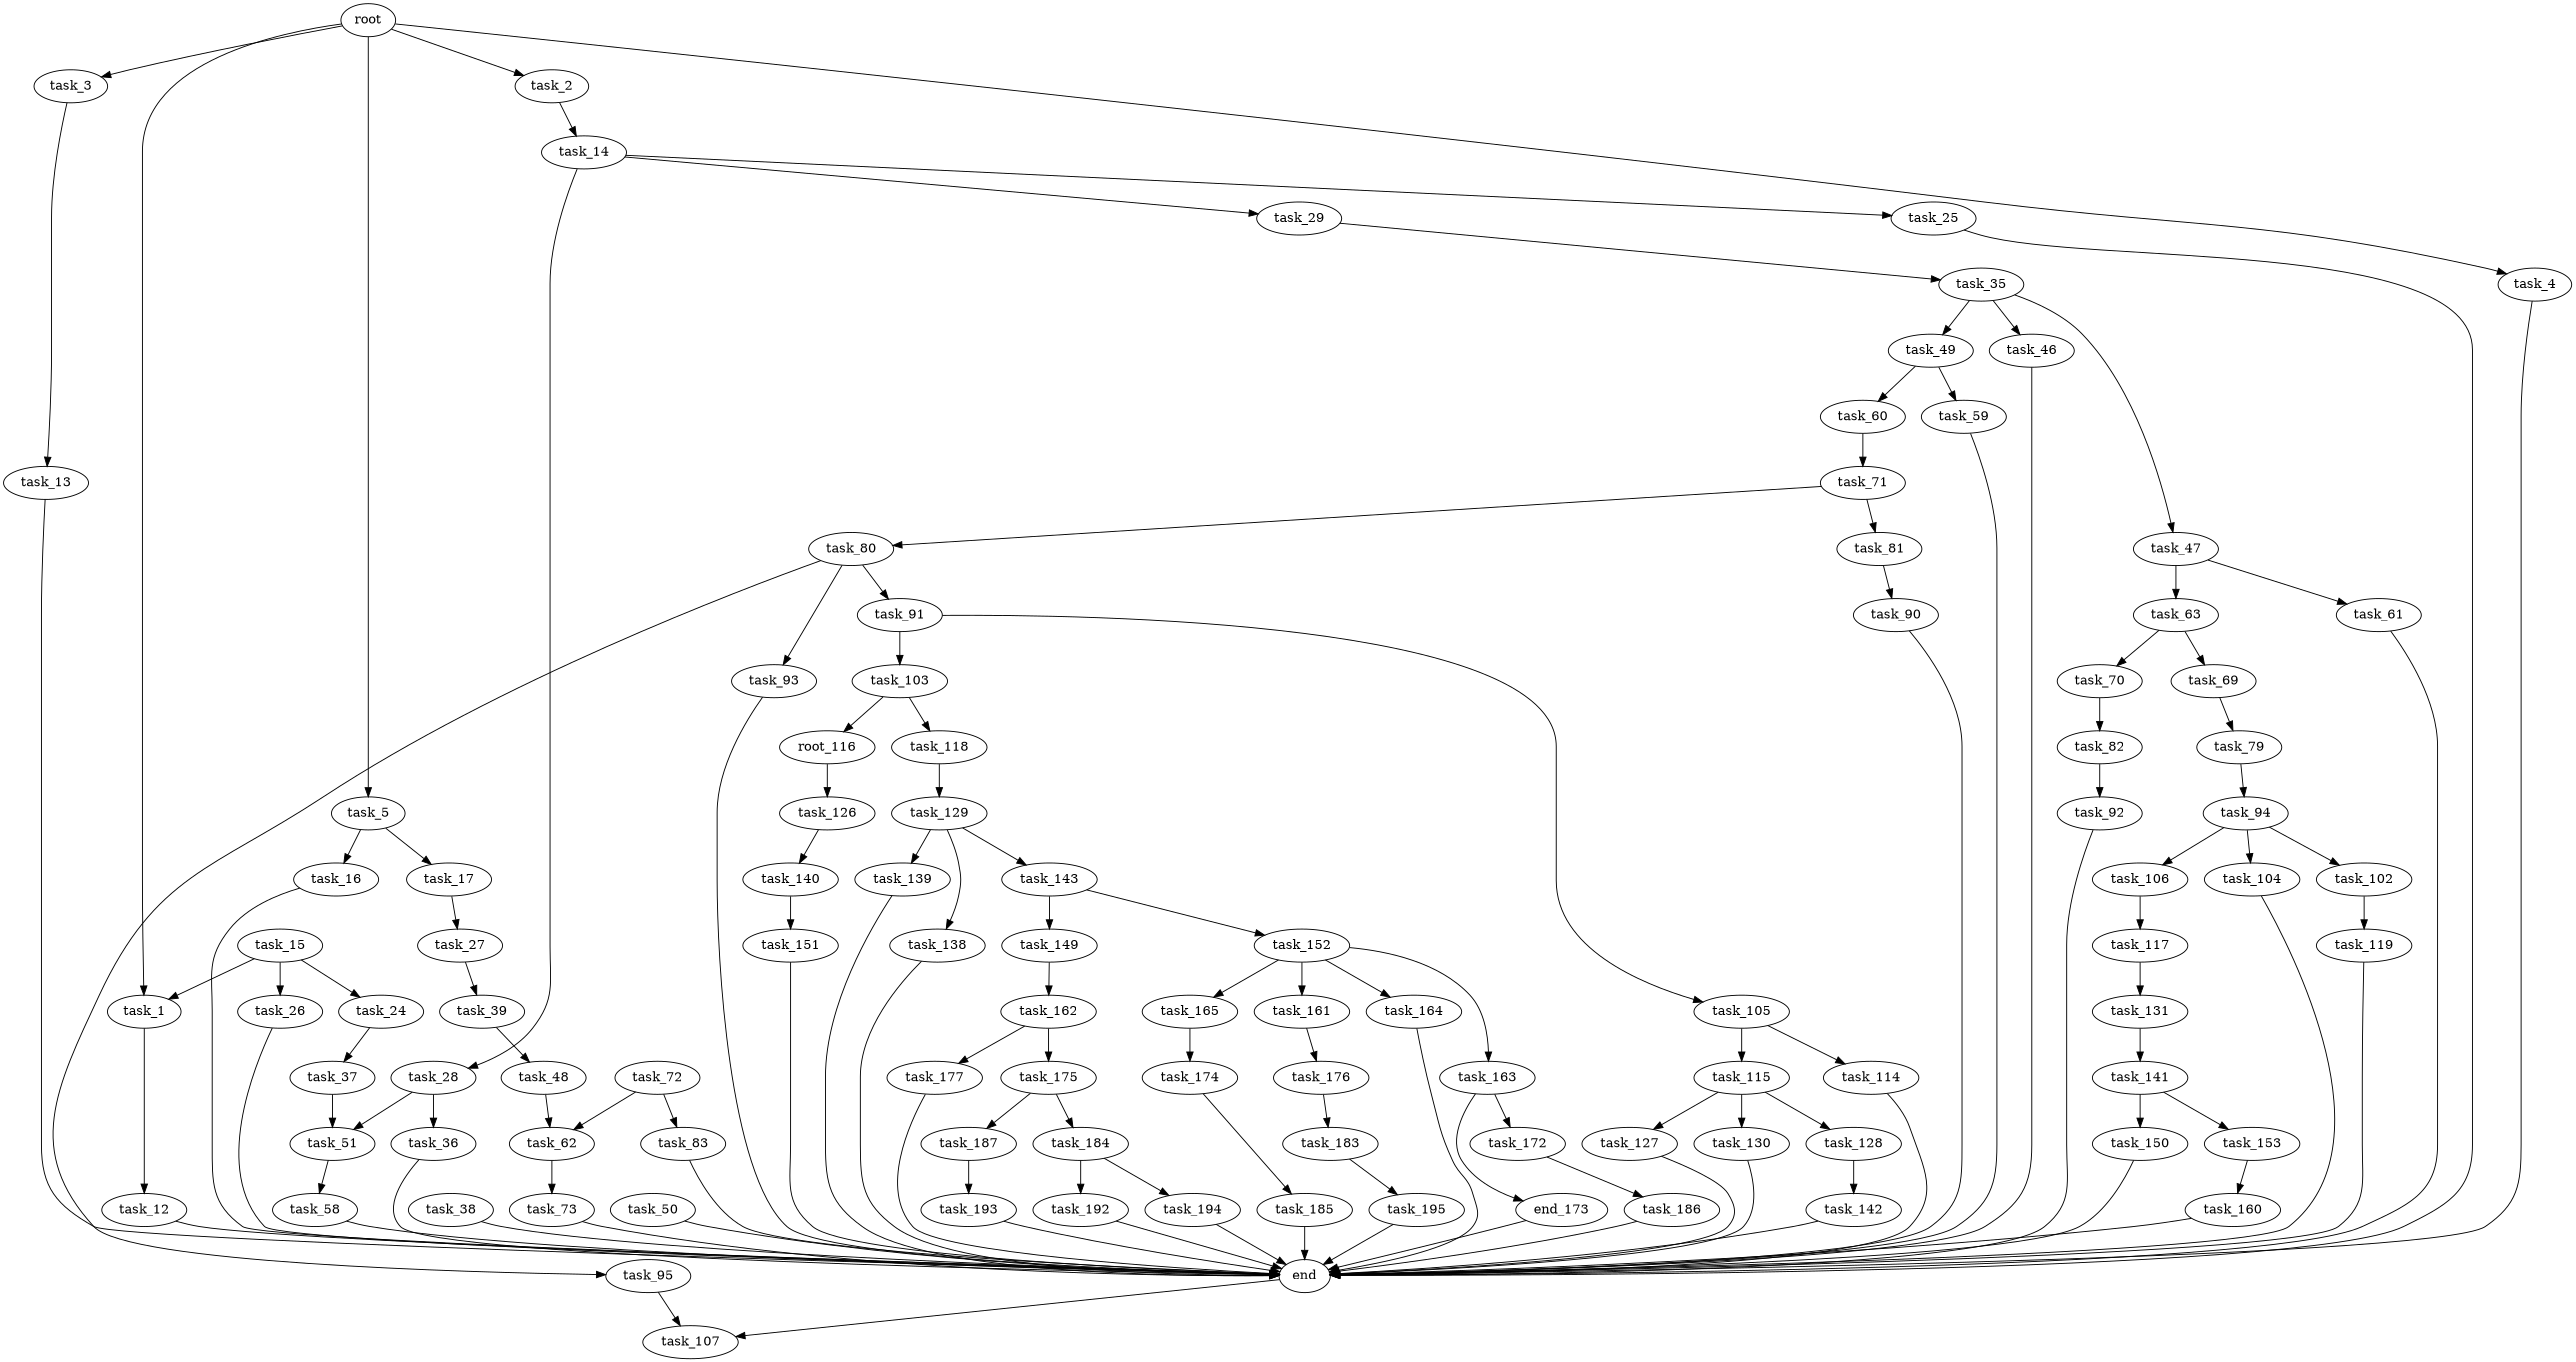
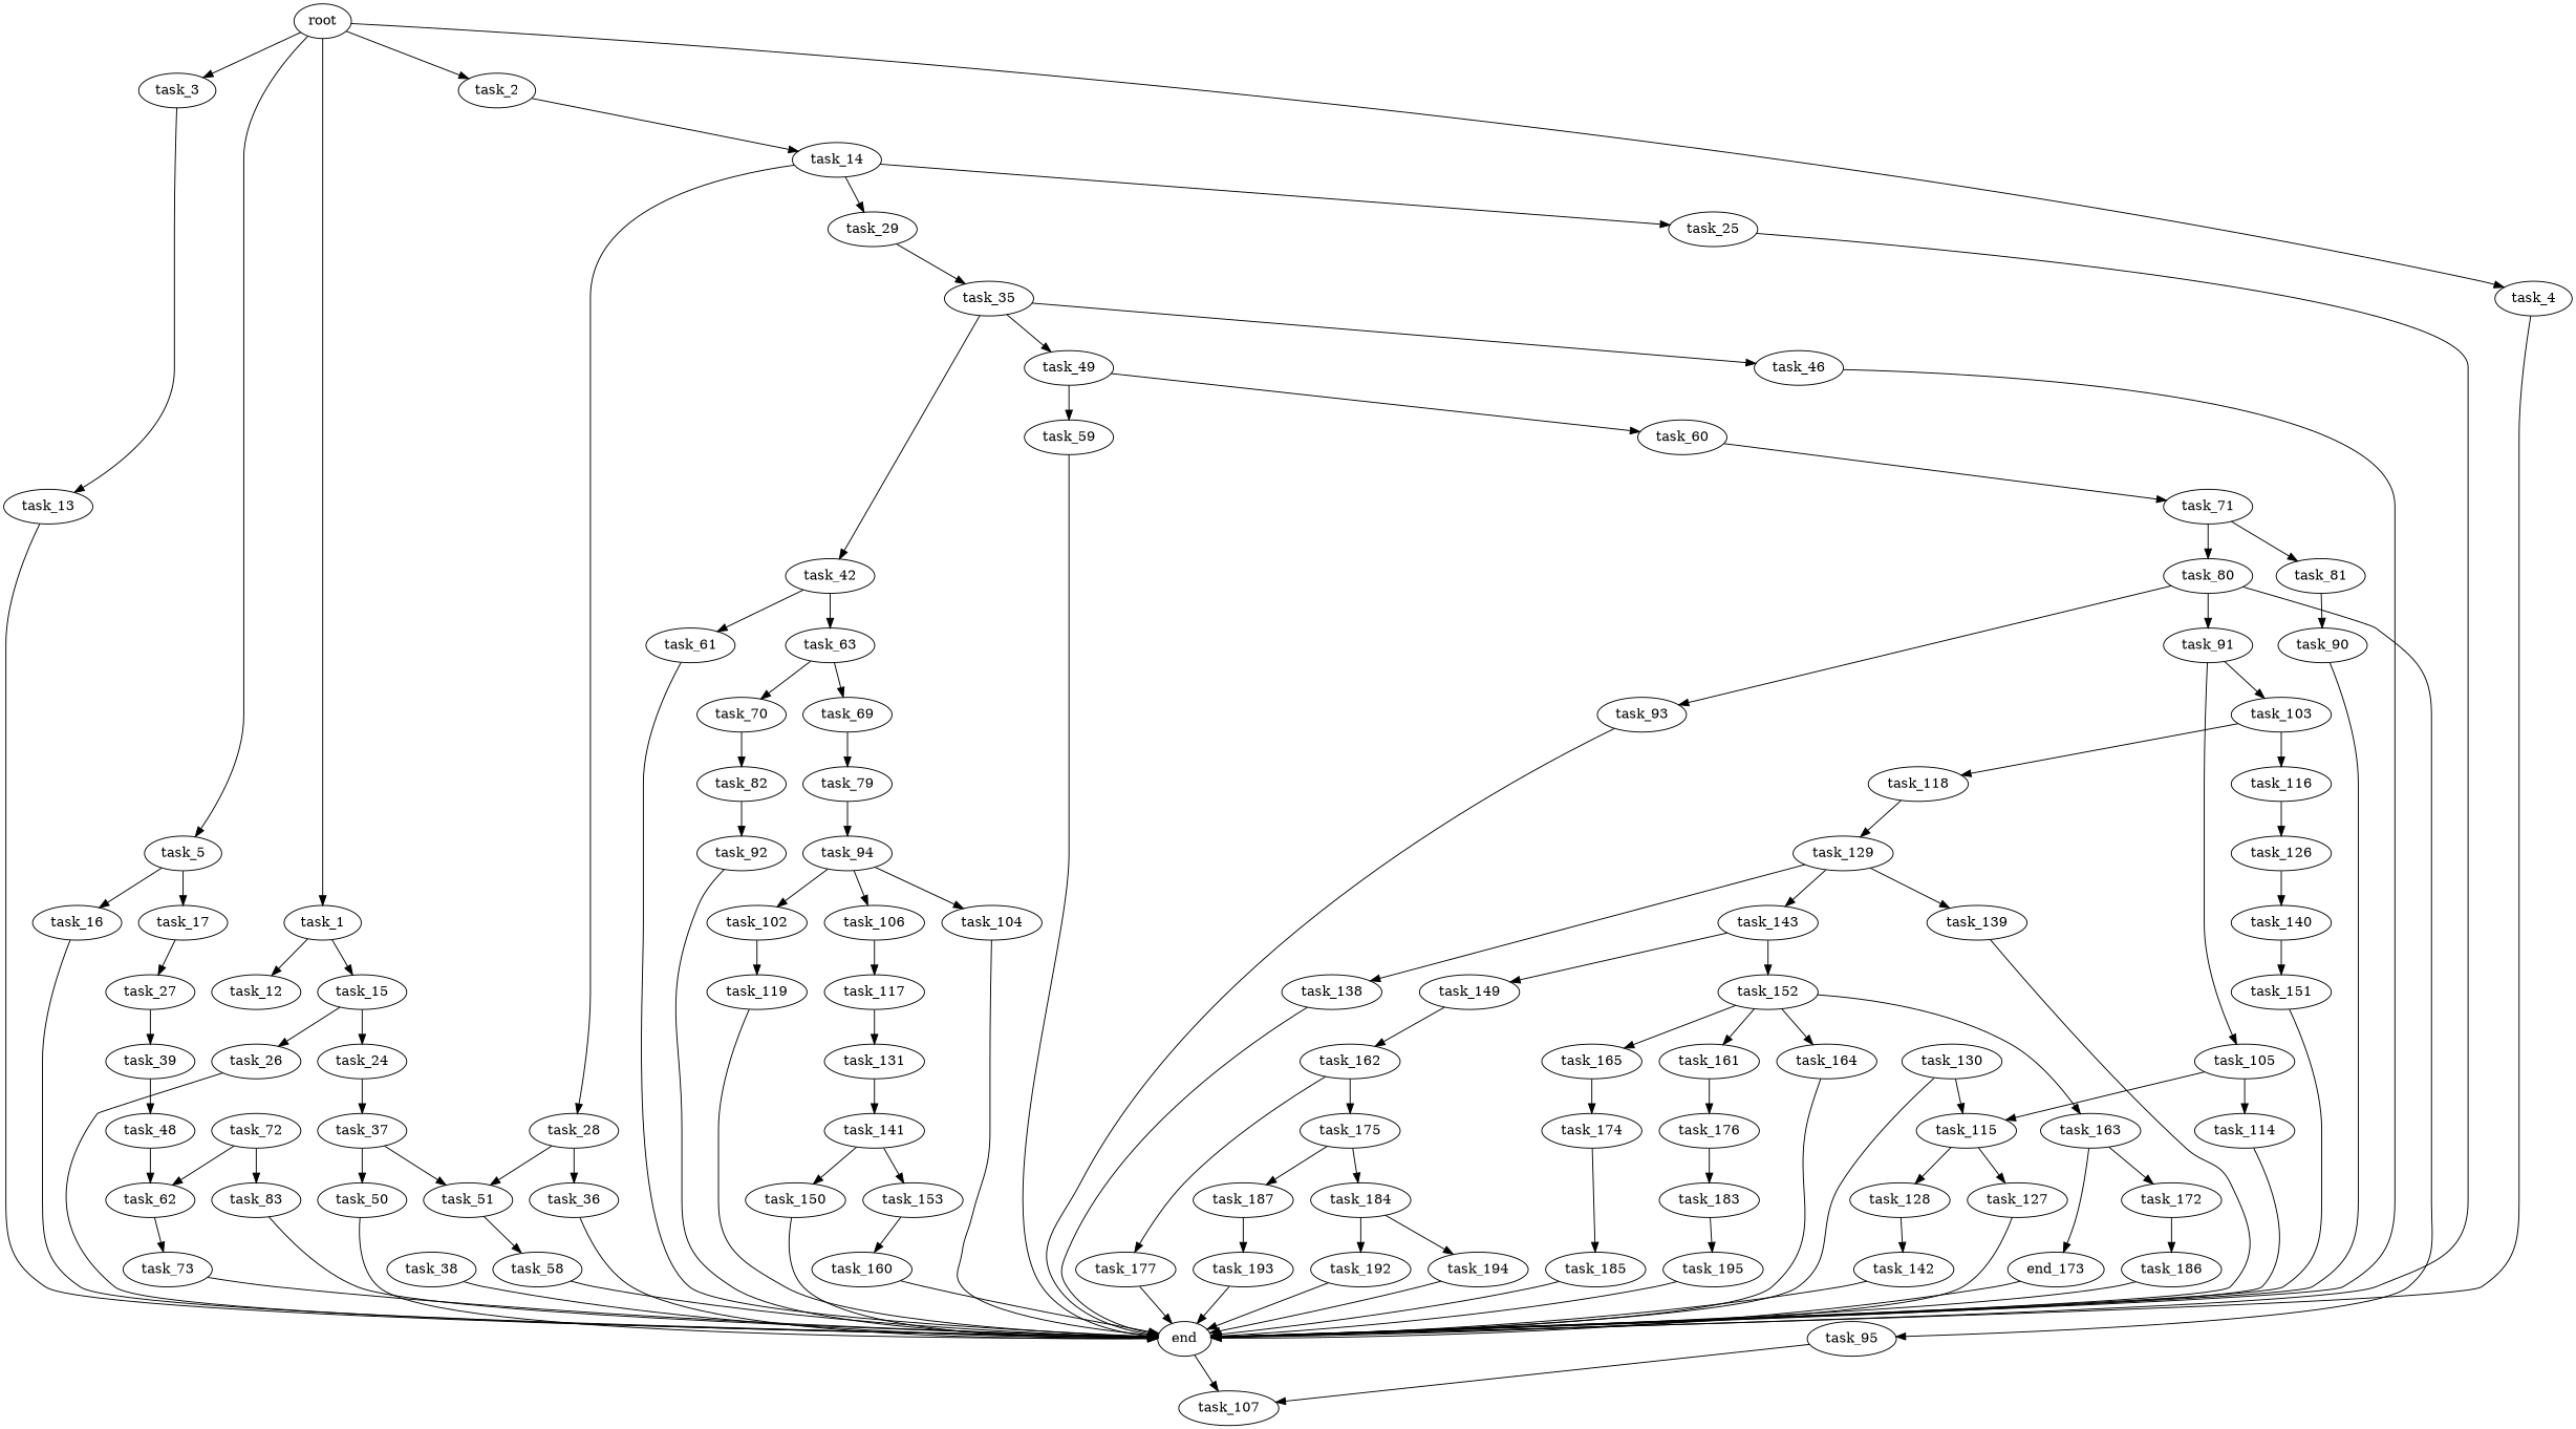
  digraph {
    root
    task_1
    task_2
    task_3
    task_4
    task_5
    task_12
    task_15
    task_14
    task_13
    end
    task_16
    task_17
    task_24
    task_26
    task_25
    task_28
    task_29
    task_107
    task_27
    task_37
    task_36
    task_51
    task_35
    task_39
    task_38
    task_46
-   task_47
+   task_47 [label=task_42]
    task_49
    task_50
    task_48
    task_58
    task_62
    task_61
    task_63
    task_59
    task_60
    task_69
    task_70
    task_71
    task_73
    task_79
    task_82
    task_72
    task_83
    task_80
    task_81
    task_91
    task_93
    task_95
    task_90
    task_94
    task_92
    task_102
    task_104
    task_106
    task_103
    task_105
    task_119
    task_117
-   task_116 [label=root_116]
+   task_116
    task_118
    task_114
    task_115
    task_126
    task_129
    task_127
    task_128
    task_130
    task_131
    task_140
    task_138
    task_139
    task_143
    task_142
    task_141
    task_151
    task_150
    task_153
    task_149
    task_152
    task_162
    task_161
    task_163
    task_164
    task_165
    task_160
    task_175
    task_177
    task_176
    task_172
    n92 [label=end_173]
    task_174
    task_184
    task_187
    task_183
    task_186
    task_185
    task_195
    task_192
    task_194
    task_193
    root -> task_1
    root -> task_2
    root -> task_3
    root -> task_4
    root -> task_5
    task_1 -> task_12
-   task_15 -> task_1
+   task_1 -> task_15
    task_2 -> task_14
    task_3 -> task_13
    task_4 -> end
    task_5 -> task_16
    task_5 -> task_17
-   task_12 -> end
    task_15 -> task_24
    task_15 -> task_26
    task_14 -> task_25
    task_14 -> task_28
    task_14 -> task_29
    task_13 -> end
    end -> task_107
    task_16 -> end
    task_17 -> task_27
    task_24 -> task_37
    task_26 -> end
    task_25 -> end
    task_28 -> task_36
    task_28 -> task_51
    task_29 -> task_35
    task_27 -> task_39
    task_37 -> task_51
+   task_37 -> task_50
    task_36 -> end
    task_51 -> task_58
    task_35 -> task_46
    task_35 -> task_47
    task_35 -> task_49
    task_39 -> task_48
    task_38 -> end
    task_46 -> end
    task_47 -> task_61
    task_47 -> task_63
    task_49 -> task_59
    task_49 -> task_60
    task_50 -> end
    task_48 -> task_62
    task_58 -> end
    task_62 -> task_73
    task_61 -> end
    task_63 -> task_69
    task_63 -> task_70
    task_59 -> end
    task_60 -> task_71
    task_69 -> task_79
    task_70 -> task_82
    task_71 -> task_80
    task_71 -> task_81
    task_73 -> end
    task_79 -> task_94
    task_82 -> task_92
    task_72 -> task_62
    task_72 -> task_83
    task_83 -> end
    task_80 -> task_91
    task_80 -> task_93
    task_80 -> task_95
    task_81 -> task_90
    task_91 -> task_103
    task_91 -> task_105
    task_93 -> end
    task_95 -> task_107
    task_90 -> end
    task_94 -> task_102
    task_94 -> task_104
    task_94 -> task_106
    task_92 -> end
    task_102 -> task_119
    task_104 -> end
    task_106 -> task_117
    task_103 -> task_116
    task_103 -> task_118
    task_105 -> task_114
    task_105 -> task_115
    task_119 -> end
    task_117 -> task_131
    task_116 -> task_126
    task_118 -> task_129
    task_114 -> end
    task_115 -> task_127
    task_115 -> task_128
-   task_115 -> task_130
+   task_130 -> task_115
    task_126 -> task_140
    task_129 -> task_138
    task_129 -> task_139
    task_129 -> task_143
    task_127 -> end
    task_128 -> task_142
    task_130 -> end
    task_131 -> task_141
    task_140 -> task_151
    task_138 -> end
    task_139 -> end
    task_143 -> task_149
    task_143 -> task_152
    task_142 -> end
    task_141 -> task_150
    task_141 -> task_153
    task_151 -> end
    task_150 -> end
    task_153 -> task_160
    task_149 -> task_162
    task_152 -> task_161
    task_152 -> task_163
    task_152 -> task_164
    task_152 -> task_165
    task_162 -> task_175
    task_162 -> task_177
    task_161 -> task_176
    task_163 -> task_172
    task_163 -> n92
    task_164 -> end
    task_165 -> task_174
    task_160 -> end
    task_175 -> task_184
    task_175 -> task_187
    task_177 -> end
    task_176 -> task_183
    task_172 -> task_186
    n92 -> end
    task_174 -> task_185
    task_184 -> task_192
    task_184 -> task_194
    task_187 -> task_193
    task_183 -> task_195
    task_186 -> end
    task_185 -> end
    task_195 -> end
    task_192 -> end
    task_194 -> end
    task_193 -> end
  }
